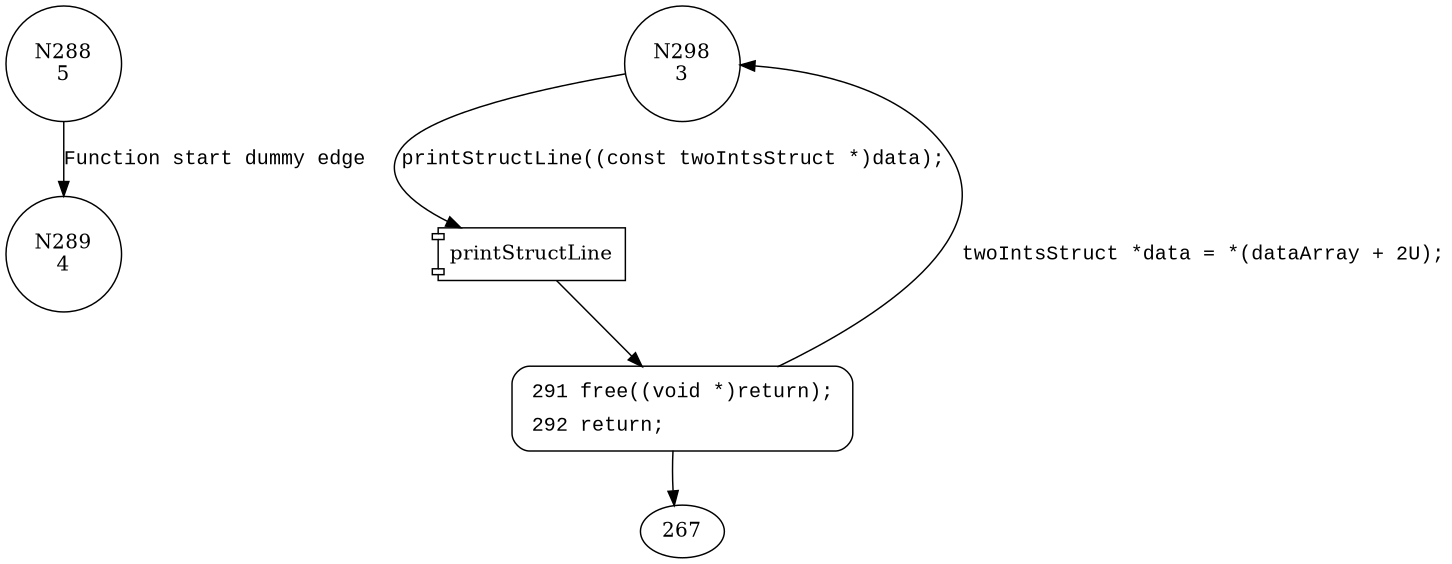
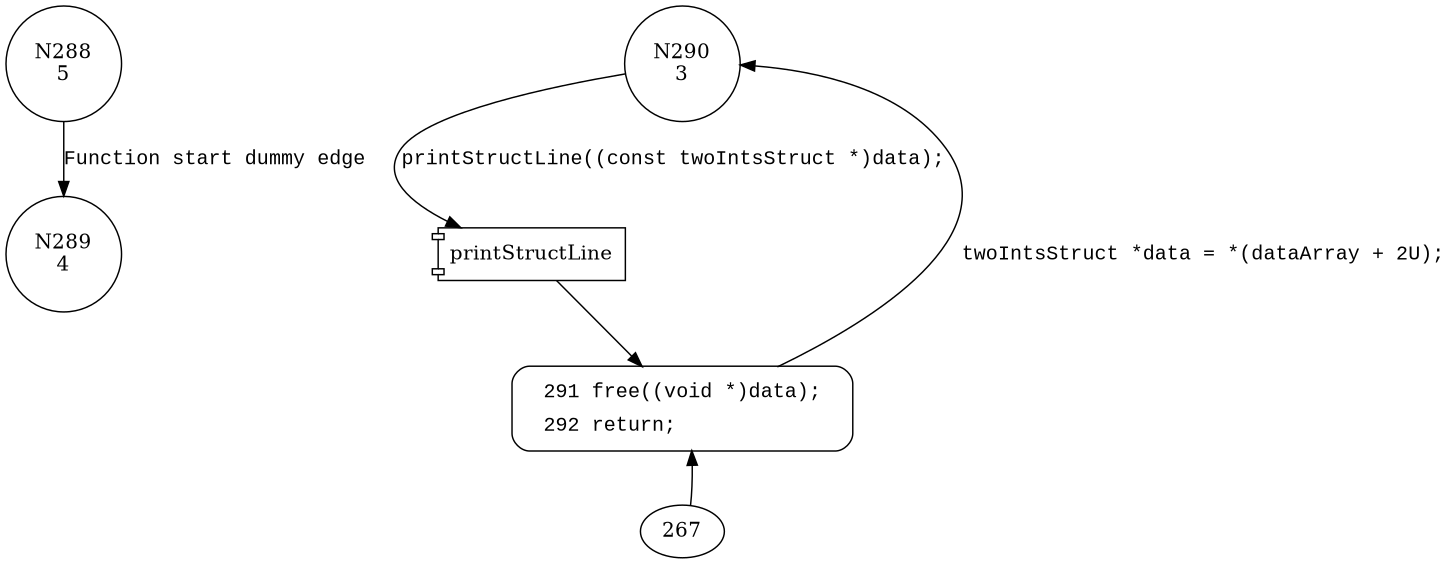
  digraph {
    node [shape=circle]
    edge [fontname="Courier New"]
    n1 [label="N288\n5"]
    n2 [label="N289\n4"]
-   n3 [label="N298\n3"]
+   n3 [label="N290\n3"]
    n4 [label=printStructLine shape=component]
-   n5 [fillcolor=white fontname="Courier New" label=<<table border="0" cellborder="0" cellpadding="3" bgcolor="white"><tr><td align="right">291</td><td align="left">free((void *)return);</td></tr><tr><td align="right">292</td><td align="left">return;</td></tr></table>> penwidth=1 shape=Mrecord style="filled,bold"]
+   n5 [fillcolor=white fontname="Courier New" label=<<table border="0" cellborder="0" cellpadding="3" bgcolor="white"><tr><td align="right">291</td><td align="left">free((void *)data);</td></tr><tr><td align="right">292</td><td align="left">return;</td></tr></table>> penwidth=1 shape=Mrecord style="filled,bold"]
    n6 [label=267 shape=""]
    n1 -> n2 [label="Function start dummy edge"]
    n3 -> n4 [label="printStructLine((const twoIntsStruct *)data);"]
    n4 -> n5
    n5 -> n3 [label="twoIntsStruct *data = *(dataArray + 2U);"]
-   n5 -> n6 [fontname=""]
+   n6 -> n5 [fontname=""]
  }
